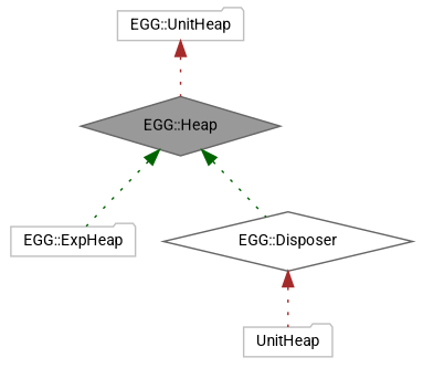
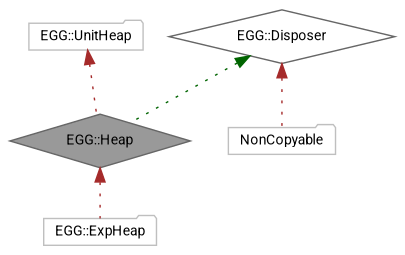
  digraph {
    fontname=Roboto
    node [color=grey75 fillcolor=white fontname=Roboto fontsize=10 shape=folder style=filled]
    edge [color=darkgreen dir=back fontname=Roboto fontsize=10 labelfontname=FreeMono labelfontsize=10 style=dotted]
    n1 [color=gray40 fillcolor=grey60 fontcolor=black height=0.2 label="EGG::Heap" shape=diamond width=0.4]
    n2 [height=0.2 label="EGG::ExpHeap" width=0.4]
    n3 [height=0.2 label="EGG::UnitHeap" width=0.4]
    n4 [color=gray40 height=0.2 label="EGG::Disposer" shape=diamond width=0.4]
-   n5 [height=0.2 label=UnitHeap width=0.4]
-   n1 -> n2
+   n5 [height=0.2 label=NonCopyable width=0.4]
+   n1 -> n2 [color=brown]
    n3 -> n1 [color=brown]
-   n1 -> n4
+   n4 -> n1
    n4 -> n5 [color=brown]
  }
